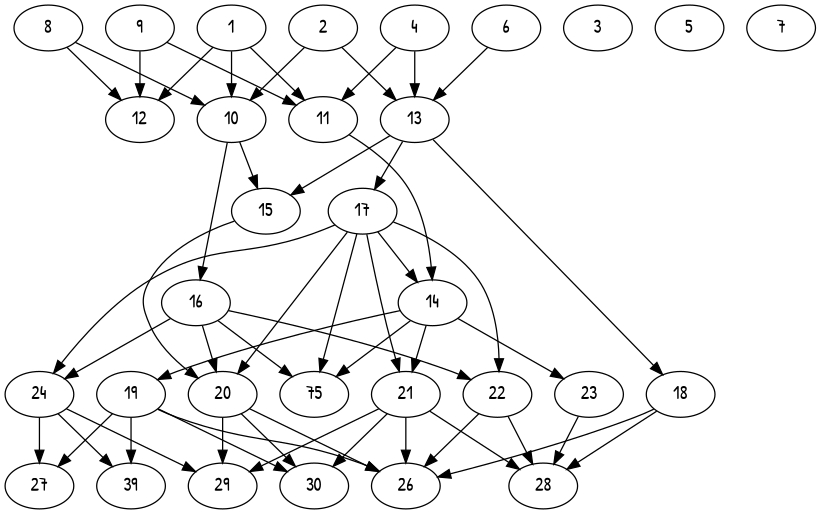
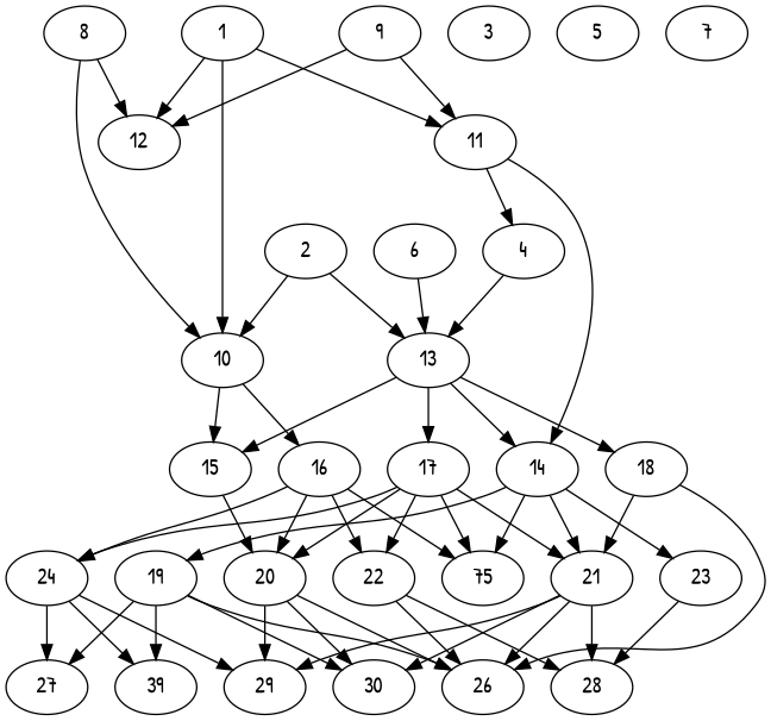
  digraph {
    fontname="Patrick Hand"
    node [alpha=0.14 fontname="Patrick Hand"]
    edge [fontname="Patrick Hand"]
    1 [alpha=0.17 expect_size=5091471080183440]
    10 [expect_size=16855320457432560]
    11 [alpha=0.05 expect_size=17069680526710800384]
    12 [alpha=0.02 expect_size=135376706186373520]
    15 [alpha=0.04 expect_size=400582281229500416]
    16 [alpha=0.01 expect_size=54153799190708224000]
    14 [alpha=0.20 expect_size=12219949523610370048]
    20 [alpha=0.20 expect_size=267624043310028423168]
    24 [alpha=0.13 expect_size=101848051103821440]
    n10 [alpha=0.00 expect_size=2247347454572345 label=75]
    22 [alpha=0.01 expect_size=281527894006277603328]
    19 [alpha=0.19 expect_size=11810662711082090496]
    21 [expect_size=2704911325841862]
    23 [alpha=0.07 expect_size=303359980923577472]
    2 [alpha=0.04 expect_size=1343105357640105]
    13 [expect_size=84571010855429]
    17 [alpha=0.08 expect_size=7065742976558825472]
    18 [alpha=0.06 expect_size=13788004364263510]
    26 [alpha=0.07 expect_size=1536870740014273]
    3 [alpha=0.18 expect_size=5215501058453928]
    4 [alpha=0.02 expect_size=3650618066801330]
    5 [alpha=0.13 expect_size=3458974802172448]
    6 [alpha=0.00 expect_size=322111695360681024]
    7 [alpha=0.16 expect_size=107152052910563524608]
    8 [alpha=0.04 expect_size=148574668262728]
    9 [alpha=0.15 expect_size=2045757613462696]
    30 [expect_size=352649318080999424]
    29 [alpha=0.04 expect_size=34390374592947972]
    27 [alpha=0.16 expect_size=10777906193935888]
    n30 [alpha=0.07 expect_size=238662925223058210816 label=39]
    28 [alpha=0.02 expect_size=4817905474133311]
    1 -> 10
    1 -> 11
    1 -> 12
    10 -> 15
    10 -> 16
    11 -> 14
    15 -> 20
    16 -> 20
    16 -> 24
    16 -> n10
    16 -> 22
    14 -> n10
    14 -> 19
    14 -> 21
    14 -> 23
    20 -> 26
    20 -> 30
    20 -> 29
    24 -> 29
    24 -> 27
    24 -> n30
    22 -> 26
    22 -> 28
    19 -> 26
    19 -> 30
    19 -> 27
    19 -> n30
    21 -> 26
    21 -> 30
    21 -> 29
    21 -> 28
    23 -> 28
    2 -> 10
    2 -> 13
    13 -> 15
-   17 -> 14
+   13 -> 14
    13 -> 17
    13 -> 18
    17 -> 20
    17 -> 24
    17 -> n10
    17 -> 22
    17 -> 21
-   18 -> 28
+   18 -> 21
    18 -> 26
-   4 -> 11
+   11 -> 4
    4 -> 13
    6 -> 13
    8 -> 10
    8 -> 12
    9 -> 11
    9 -> 12
  }
